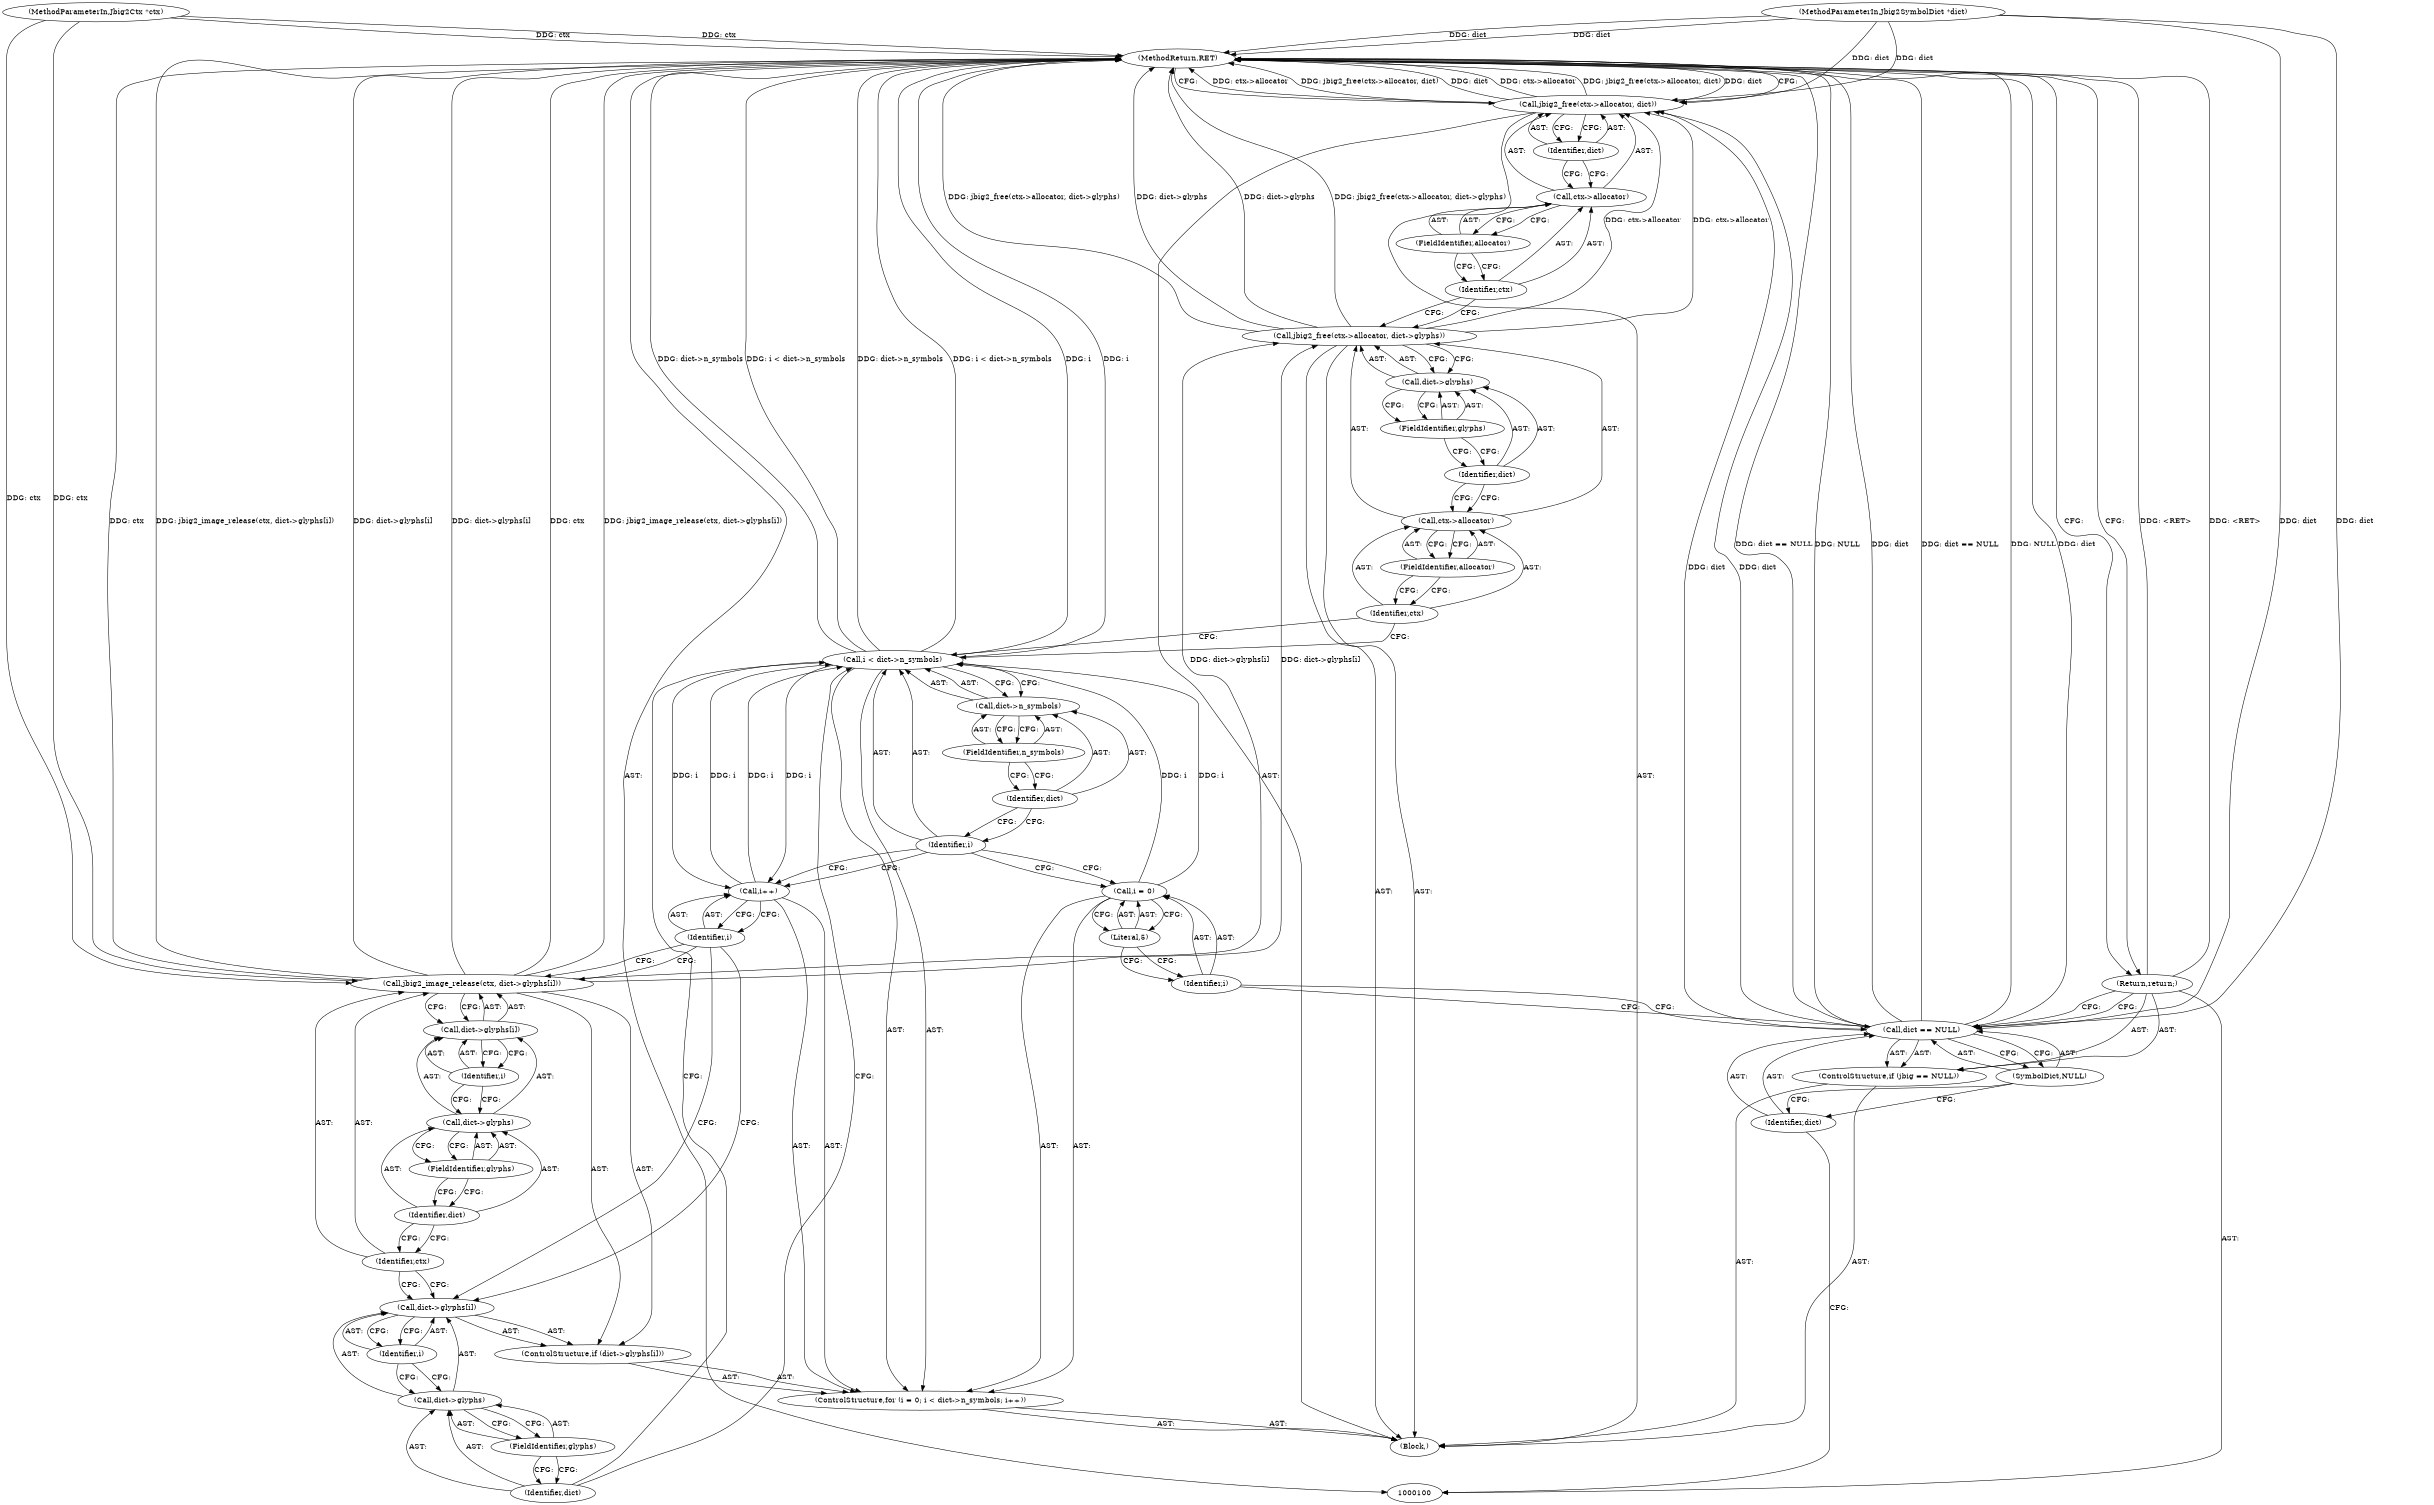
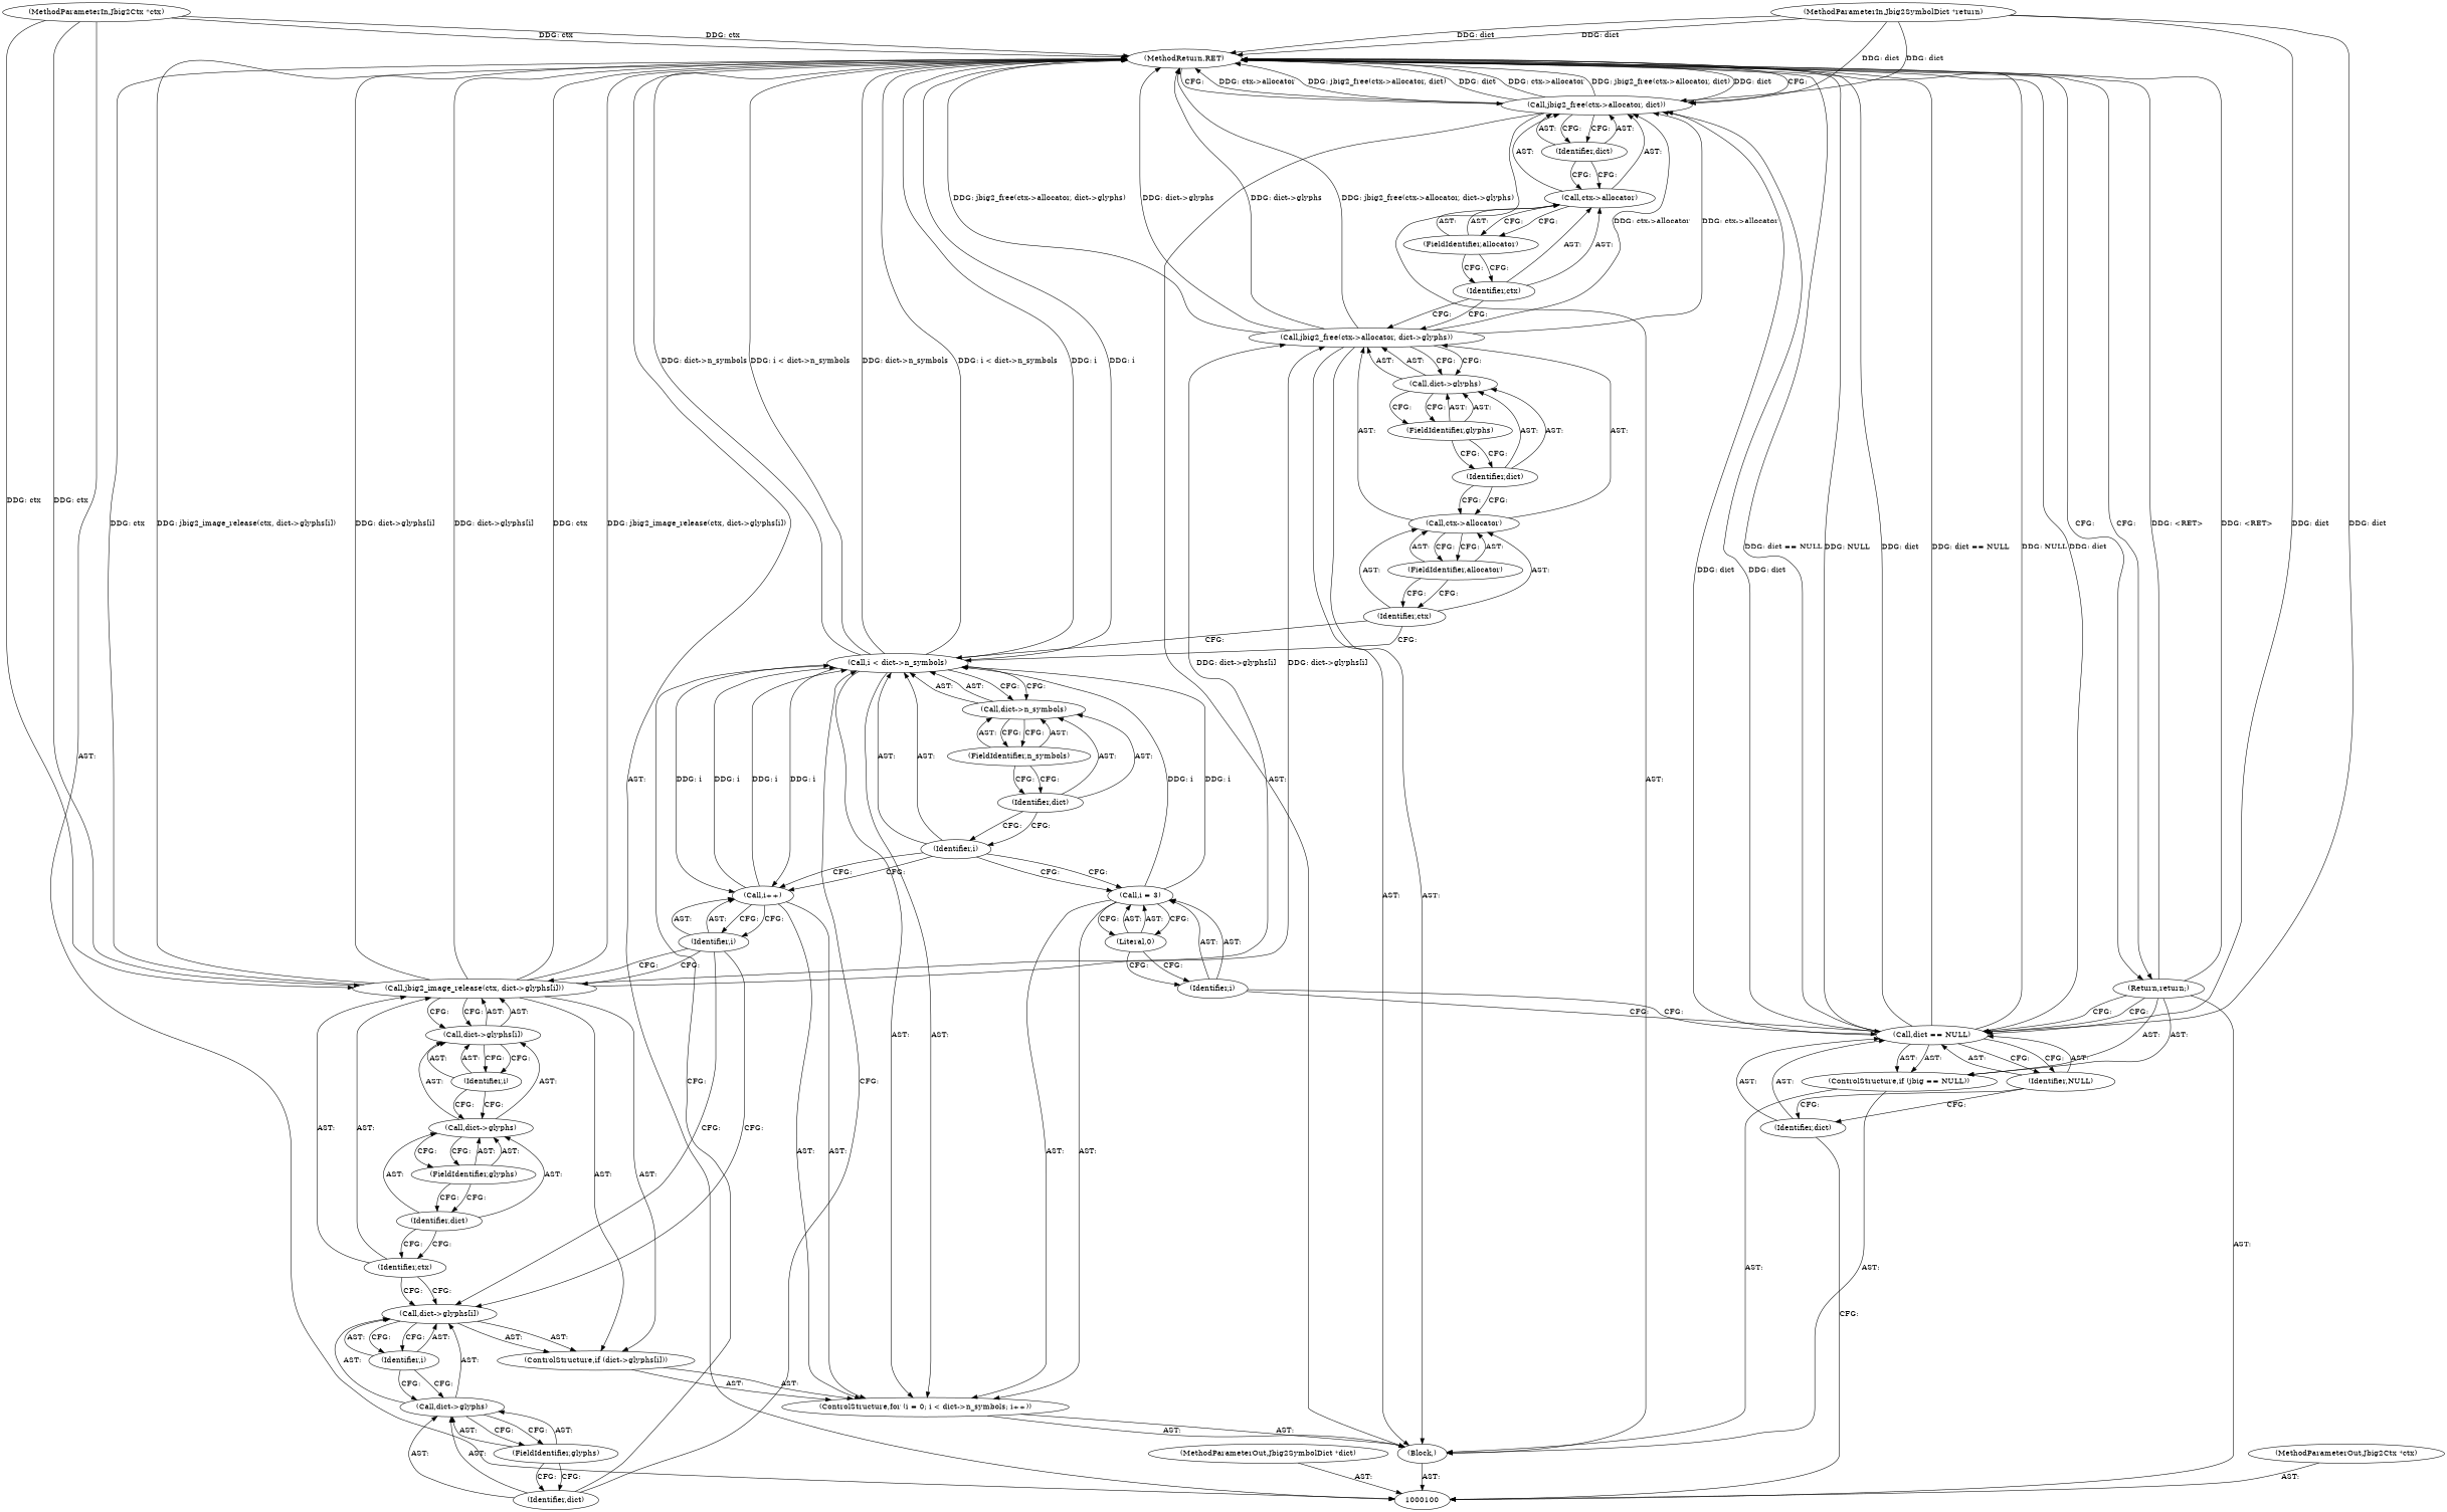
  digraph {
    n1 [label="(MethodReturn,RET)"]
    n2 [label="(Call,jbig2_free(ctx->allocator, dict))"]
    n3 [label="(Return,return;)"]
    1000100
    n5 [label="(Block,)"]
    n6 [label="(Identifier,dict)"]
    n7 [label="(Call,dict == NULL)"]
    n8 [label="(ControlStructure,if (jbig == NULL))"]
    n9 [label="(MethodParameterIn,Jbig2Ctx *ctx)"]
    n10 [label="(Call,jbig2_image_release(ctx, dict->glyphs[i]))"]
    n11 [label="(Call,jbig2_free(ctx->allocator, dict->glyphs))"]
    n12 [label="(ControlStructure,if (dict->glyphs[i]))"]
    n13 [label="(Call,dict->glyphs[i])"]
-   n15 [label="(MethodParameterIn,Jbig2SymbolDict *dict)"]
-   n16 [label="(SymbolDict,NULL)"]
+   n14 [label="(MethodParameterOut,Jbig2Ctx *ctx)"]
+   n15 [label="(MethodParameterIn,Jbig2SymbolDict *return)"]
+   n16 [label="(Identifier,NULL)"]
+   n17 [label="(MethodParameterOut,Jbig2SymbolDict *dict)"]
    n18 [label="(Call,ctx->allocator)"]
    n19 [label="(FieldIdentifier,allocator)"]
    n20 [label="(Identifier,ctx)"]
    n21 [label="(Call,dict->glyphs)"]
    n22 [label="(Call,i < dict->n_symbols)"]
    n23 [label="(Call,dict->n_symbols)"]
    n24 [label="(Call,i++)"]
    n25 [label="(ControlStructure,for (i = 0; i < dict->n_symbols; i++))"]
    n26 [label="(FieldIdentifier,glyphs)"]
    n27 [label="(Identifier,dict)"]
    n28 [label="(Call,ctx->allocator)"]
    n29 [label="(FieldIdentifier,allocator)"]
    n30 [label="(Identifier,ctx)"]
    n31 [label="(Identifier,dict)"]
-   n32 [label="(Literal,5)"]
-   n33 [label="(Call,i = 0)"]
+   n32 [label="(Literal,0)"]
+   n33 [label="(Call,i = 3)"]
    n34 [label="(Identifier,i)"]
    n35 [label="(FieldIdentifier,n_symbols)"]
    n36 [label="(Identifier,i)"]
    n37 [label="(Identifier,i)"]
    n38 [label="(Identifier,dict)"]
    n39 [label="(Call,dict->glyphs[i])"]
    n40 [label="(Identifier,i)"]
    n41 [label="(Call,dict->glyphs)"]
    n42 [label="(FieldIdentifier,glyphs)"]
    n43 [label="(Identifier,dict)"]
    n44 [label="(Identifier,i)"]
    n45 [label="(Identifier,ctx)"]
    n46 [label="(Call,dict->glyphs)"]
    n47 [label="(FieldIdentifier,glyphs)"]
    n48 [label="(Identifier,dict)"]
    n1 -> n2 [label="CFG: "]
    n1 -> n2 [label="CFG: "]
    n1 -> n3 [label="CFG: "]
    n1 -> n3 [label="CFG: "]
    n1 -> 1000100 [label="AST: "]
    n2 -> n1 [label="DDG: ctx->allocator"]
    n2 -> n1 [label="DDG: jbig2_free(ctx->allocator, dict)"]
    n2 -> n1 [label="DDG: dict"]
    n2 -> n1 [label="DDG: ctx->allocator"]
    n2 -> n1 [label="DDG: jbig2_free(ctx->allocator, dict)"]
    n2 -> n1 [label="DDG: dict"]
    n2 -> n5 [label="AST: "]
    n2 -> n5 [label="AST: "]
    n2 -> n6 [label="CFG: "]
    n2 -> n6 [label="CFG: "]
    n3 -> n1 [label="DDG: <RET>"]
    n3 -> n1 [label="DDG: <RET>"]
    n3 -> 1000100 [label="AST: "]
    n3 -> n7 [label="CFG: "]
    n3 -> n7 [label="CFG: "]
    n3 -> n8 [label="AST: "]
    n3 -> n8 [label="AST: "]
+   n5 -> 1000100 [label="AST: "]
    n6 -> n2 [label="AST: "]
    n6 -> n2 [label="AST: "]
    n6 -> n28 [label="CFG: "]
    n6 -> n28 [label="CFG: "]
    n7 -> n1 [label="DDG: NULL"]
    n7 -> n1 [label="DDG: dict"]
    n7 -> n1 [label="DDG: dict == NULL"]
    n7 -> n1 [label="DDG: NULL"]
    n7 -> n1 [label="DDG: dict"]
    n7 -> n1 [label="DDG: dict == NULL"]
    n7 -> n2 [label="DDG: dict"]
    n7 -> n2 [label="DDG: dict"]
    n7 -> n8 [label="AST: "]
    n7 -> n8 [label="AST: "]
    n7 -> n16 [label="CFG: "]
    n7 -> n16 [label="CFG: "]
    n8 -> n5 [label="AST: "]
    n8 -> n5 [label="AST: "]
    n9 -> n1 [label="DDG: ctx"]
    n9 -> n1 [label="DDG: ctx"]
+   n9 -> 1000100 [label="AST: "]
    n9 -> n10 [label="DDG: ctx"]
    n9 -> n10 [label="DDG: ctx"]
    n10 -> n1 [label="DDG: jbig2_image_release(ctx, dict->glyphs[i])"]
    n10 -> n1 [label="DDG: dict->glyphs[i]"]
    n10 -> n1 [label="DDG: ctx"]
    n10 -> n1 [label="DDG: jbig2_image_release(ctx, dict->glyphs[i])"]
    n10 -> n1 [label="DDG: dict->glyphs[i]"]
    n10 -> n1 [label="DDG: ctx"]
    n10 -> n11 [label="DDG: dict->glyphs[i]"]
    n10 -> n11 [label="DDG: dict->glyphs[i]"]
    n10 -> n12 [label="AST: "]
    n10 -> n12 [label="AST: "]
    n10 -> n13 [label="CFG: "]
    n10 -> n13 [label="CFG: "]
    n11 -> n1 [label="DDG: jbig2_free(ctx->allocator, dict->glyphs)"]
    n11 -> n1 [label="DDG: dict->glyphs"]
    n11 -> n1 [label="DDG: jbig2_free(ctx->allocator, dict->glyphs)"]
    n11 -> n1 [label="DDG: dict->glyphs"]
    n11 -> n2 [label="DDG: ctx->allocator"]
    n11 -> n2 [label="DDG: ctx->allocator"]
    n11 -> n5 [label="AST: "]
    n11 -> n5 [label="AST: "]
    n11 -> n21 [label="CFG: "]
    n11 -> n21 [label="CFG: "]
    n12 -> n25 [label="AST: "]
    n12 -> n25 [label="AST: "]
    n13 -> n10 [label="AST: "]
    n13 -> n10 [label="AST: "]
    n13 -> n44 [label="CFG: "]
    n13 -> n44 [label="CFG: "]
+   n14 -> 1000100 [label="AST: "]
    n15 -> n1 [label="DDG: dict"]
    n15 -> n1 [label="DDG: dict"]
    n15 -> n2 [label="DDG: dict"]
    n15 -> n2 [label="DDG: dict"]
    n15 -> n7 [label="DDG: dict"]
    n15 -> n7 [label="DDG: dict"]
    n16 -> n7 [label="AST: "]
    n16 -> n7 [label="AST: "]
    n16 -> n31 [label="CFG: "]
    n16 -> n31 [label="CFG: "]
+   n17 -> 1000100 [label="AST: "]
    n18 -> n11 [label="AST: "]
    n18 -> n11 [label="AST: "]
    n18 -> n19 [label="CFG: "]
    n18 -> n19 [label="CFG: "]
    n19 -> n18 [label="AST: "]
    n19 -> n18 [label="AST: "]
    n19 -> n20 [label="CFG: "]
    n19 -> n20 [label="CFG: "]
    n20 -> n18 [label="AST: "]
    n20 -> n18 [label="AST: "]
    n20 -> n22 [label="CFG: "]
    n20 -> n22 [label="CFG: "]
    n21 -> n11 [label="AST: "]
    n21 -> n11 [label="AST: "]
    n21 -> n26 [label="CFG: "]
    n21 -> n26 [label="CFG: "]
    n22 -> n1 [label="DDG: i < dict->n_symbols"]
    n22 -> n1 [label="DDG: i"]
    n22 -> n1 [label="DDG: dict->n_symbols"]
    n22 -> n1 [label="DDG: i < dict->n_symbols"]
    n22 -> n1 [label="DDG: i"]
    n22 -> n1 [label="DDG: dict->n_symbols"]
    n22 -> n23 [label="CFG: "]
    n22 -> n23 [label="CFG: "]
    n22 -> n24 [label="DDG: i"]
    n22 -> n24 [label="DDG: i"]
    n22 -> n25 [label="AST: "]
    n22 -> n25 [label="AST: "]
    n23 -> n22 [label="AST: "]
    n23 -> n22 [label="AST: "]
    n23 -> n35 [label="CFG: "]
    n23 -> n35 [label="CFG: "]
    n24 -> n22 [label="DDG: i"]
    n24 -> n22 [label="DDG: i"]
    n24 -> n25 [label="AST: "]
    n24 -> n25 [label="AST: "]
    n24 -> n36 [label="CFG: "]
    n24 -> n36 [label="CFG: "]
    n25 -> n5 [label="AST: "]
    n25 -> n5 [label="AST: "]
    n26 -> n21 [label="AST: "]
    n26 -> n21 [label="AST: "]
    n26 -> n27 [label="CFG: "]
    n26 -> n27 [label="CFG: "]
    n27 -> n18 [label="CFG: "]
    n27 -> n18 [label="CFG: "]
    n27 -> n21 [label="AST: "]
    n27 -> n21 [label="AST: "]
    n28 -> n2 [label="AST: "]
    n28 -> n2 [label="AST: "]
    n28 -> n29 [label="CFG: "]
    n28 -> n29 [label="CFG: "]
    n29 -> n28 [label="AST: "]
    n29 -> n28 [label="AST: "]
    n29 -> n30 [label="CFG: "]
    n29 -> n30 [label="CFG: "]
    n30 -> n11 [label="CFG: "]
    n30 -> n11 [label="CFG: "]
    n30 -> n28 [label="AST: "]
    n30 -> n28 [label="AST: "]
    n31 -> 1000100 [label="CFG: "]
    n31 -> n7 [label="AST: "]
    n31 -> n7 [label="AST: "]
    n32 -> n33 [label="AST: "]
    n32 -> n33 [label="AST: "]
    n32 -> n34 [label="CFG: "]
    n32 -> n34 [label="CFG: "]
    n33 -> n22 [label="DDG: i"]
    n33 -> n22 [label="DDG: i"]
    n33 -> n25 [label="AST: "]
    n33 -> n25 [label="AST: "]
    n33 -> n32 [label="CFG: "]
    n33 -> n32 [label="CFG: "]
    n34 -> n7 [label="CFG: "]
    n34 -> n7 [label="CFG: "]
    n34 -> n33 [label="AST: "]
    n34 -> n33 [label="AST: "]
    n35 -> n23 [label="AST: "]
    n35 -> n23 [label="AST: "]
    n35 -> n38 [label="CFG: "]
    n35 -> n38 [label="CFG: "]
    n36 -> n10 [label="CFG: "]
    n36 -> n10 [label="CFG: "]
    n36 -> n24 [label="AST: "]
    n36 -> n24 [label="AST: "]
    n36 -> n39 [label="CFG: "]
    n36 -> n39 [label="CFG: "]
    n37 -> n22 [label="AST: "]
    n37 -> n22 [label="AST: "]
    n37 -> n24 [label="CFG: "]
    n37 -> n24 [label="CFG: "]
    n37 -> n33 [label="CFG: "]
    n37 -> n33 [label="CFG: "]
    n38 -> n23 [label="AST: "]
    n38 -> n23 [label="AST: "]
    n38 -> n37 [label="CFG: "]
    n38 -> n37 [label="CFG: "]
    n39 -> n12 [label="AST: "]
    n39 -> n12 [label="AST: "]
    n39 -> n40 [label="CFG: "]
    n39 -> n40 [label="CFG: "]
    n40 -> n39 [label="AST: "]
    n40 -> n39 [label="AST: "]
    n40 -> n41 [label="CFG: "]
    n40 -> n41 [label="CFG: "]
    n41 -> n39 [label="AST: "]
    n41 -> n39 [label="AST: "]
    n41 -> n42 [label="CFG: "]
    n41 -> n42 [label="CFG: "]
    n42 -> n41 [label="AST: "]
    n42 -> n41 [label="AST: "]
    n42 -> n43 [label="CFG: "]
    n42 -> n43 [label="CFG: "]
    n43 -> n22 [label="CFG: "]
    n43 -> n22 [label="CFG: "]
    n43 -> n41 [label="AST: "]
    n43 -> n41 [label="AST: "]
    n44 -> n13 [label="AST: "]
    n44 -> n13 [label="AST: "]
    n44 -> n46 [label="CFG: "]
    n44 -> n46 [label="CFG: "]
    n45 -> n10 [label="AST: "]
    n45 -> n10 [label="AST: "]
    n45 -> n39 [label="CFG: "]
    n45 -> n39 [label="CFG: "]
    n46 -> n13 [label="AST: "]
    n46 -> n13 [label="AST: "]
    n46 -> n47 [label="CFG: "]
    n46 -> n47 [label="CFG: "]
    n47 -> n46 [label="AST: "]
    n47 -> n46 [label="AST: "]
    n47 -> n48 [label="CFG: "]
    n47 -> n48 [label="CFG: "]
    n48 -> n45 [label="CFG: "]
    n48 -> n45 [label="CFG: "]
    n48 -> n46 [label="AST: "]
    n48 -> n46 [label="AST: "]
  }
